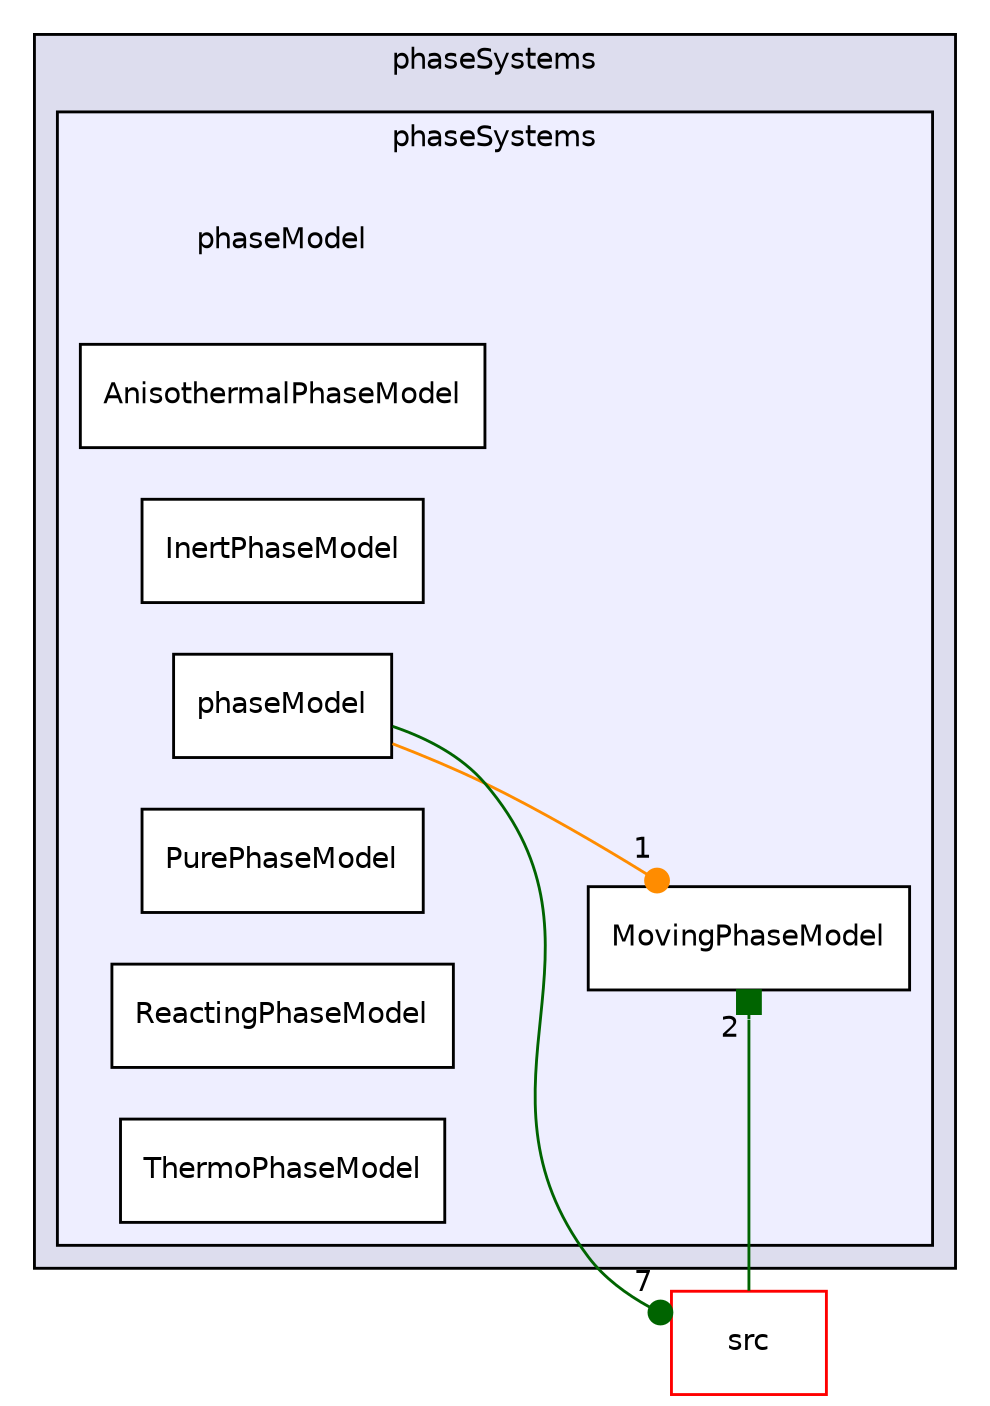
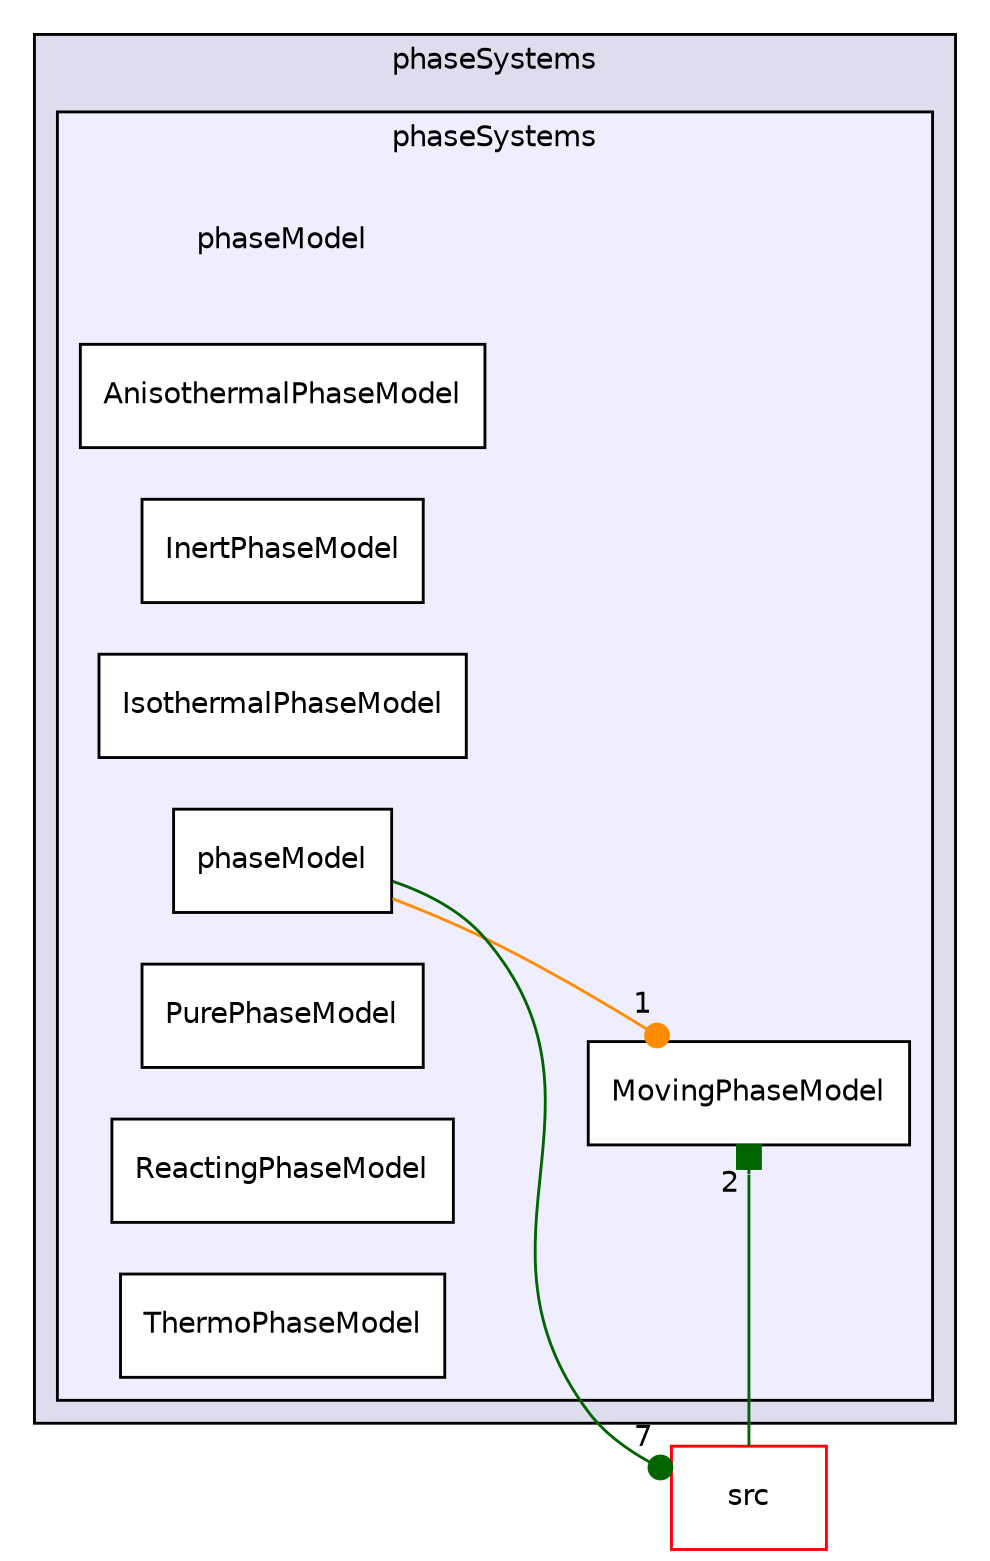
  digraph {
    compound=true
    rankdir=LR
    node [fontname=Helvetica fontsize=10 shape=box color=black fillcolor=white style=filled]
    edge [arrowhead=dot color=darkgreen labeldistance=1.5 labelfontname=Helvetica labelfontsize=10]
    n1 [label=phaseModel shape=plaintext color="" fillcolor="" style=""]
    n2 [label=AnisothermalPhaseModel]
    n3 [label=InertPhaseModel]
+   n4 [label=IsothermalPhaseModel]
    n5 [label=MovingPhaseModel]
    n6 [label=phaseModel]
    n7 [label=PurePhaseModel]
    n8 [label=ReactingPhaseModel]
    n9 [label=ThermoPhaseModel]
    n10 [color=red label=src fillcolor="" style=""]
    subgraph cluster_1 {
      bgcolor="#ddddee"
      fontname=Helvetica
      fontsize=10
      label=phaseSystems
      pencolor=black
      subgraph cluster_2 {
        bgcolor="#eeeeff"
        fontname=Helvetica
        fontsize=10
        label=phaseSystems
        pencolor=black
        n1
        n2
        n3
+       n4
        n5
        n6
        n7
        n8
        n9
      }
    }
    n6 -> n5 [color=darkorange headlabel=1]
    n6 -> n10 [headlabel=7]
    n10 -> n5 [arrowhead=box headlabel=2]
  }
